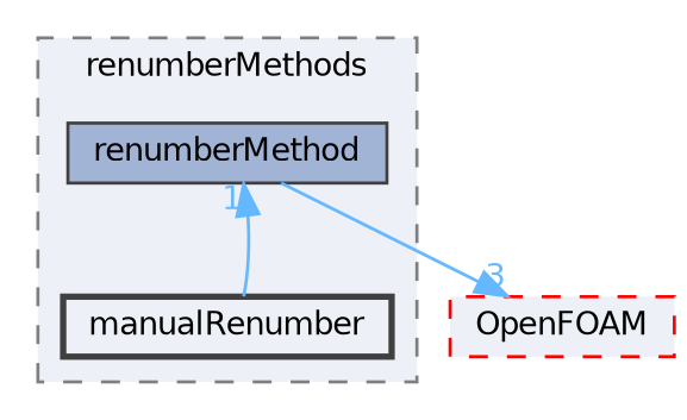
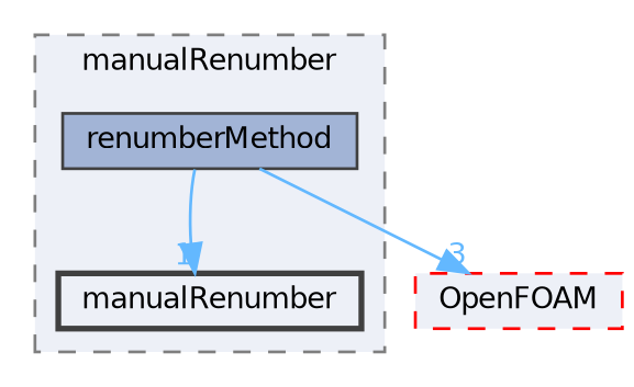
  digraph {
    compound=true
    node [color=grey25 fillcolor="#edf0f7" fontname=Helvetica fontsize=10 shape=box]
    edge [color=steelblue1 fontcolor=steelblue1 fontname=Helvetica fontsize=10 labeldistance=1.5 labelfontname=Helvetica labelfontsize=10]
    n1 [fillcolor="#a2b4d6" height=0.2 label=renumberMethod style=filled width=0.4]
    n2 [height=0.2 label=manualRenumber style="filled,bold" width=0.4]
    n3 [color=red height=0.2 label=OpenFOAM style="filled,dashed" width=0.4]
    subgraph cluster_1 {
      bgcolor="#edf0f7"
      fontname=Helvetica
      fontsize=10
-     label=renumberMethods
+     label=manualRenumber
      pencolor=grey50
      style="filled,dashed"
      n1
      n2
    }
    n1 -> n3 [headlabel=3]
-   n2 -> n1 [headlabel=1]
+   n1 -> n2 [headlabel=1]
  }
